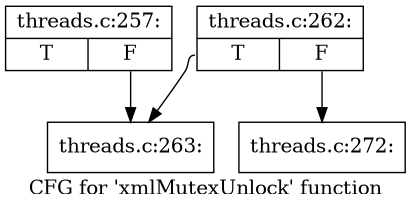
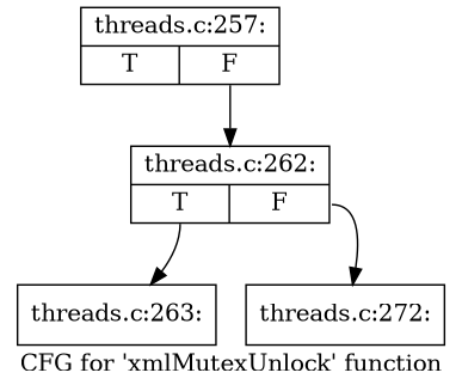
  digraph {
    label="CFG for 'xmlMutexUnlock' function"
    node [shape=record]
    edge [tailport=s1]
    n1 [label="{threads.c:257:|{<s0>T|<s1>F}}"]
    n2 [label="{threads.c:262:|{<s0>T|<s1>F}}"]
    n3 [label="{threads.c:272:}"]
    n4 [label="{threads.c:263:}"]
-   n1 -> n4
+   n1 -> n2
    n2 -> n3
    n2 -> n4 [tailport=s0]
  }
